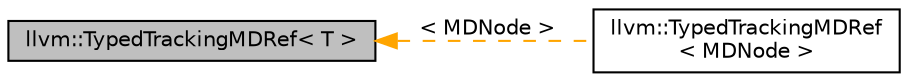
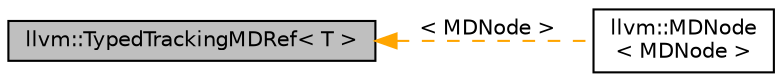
  digraph {
    rankdir=LR
    node [color=black fontname=Helvetica fontsize=10 shape=record]
    n1 [fillcolor=grey75 fontcolor=black height=0.2 label="llvm::TypedTrackingMDRef\< T \>" style=filled width=0.4]
-   n2 [height=0.2 label="llvm::TypedTrackingMDRef\l\< MDNode \>" width=0.4]
+   n2 [height=0.2 label="llvm::MDNode\l\< MDNode \>" width=0.4]
    n1 -> n2 [color=orange dir=back fontname=Helvetica fontsize=10 label=" \< MDNode \>" labelfontname=Helvetica labelfontsize=10 style=dashed]
  }
